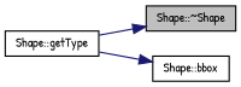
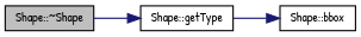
  digraph {
    fontname="Patrick Hand"
    rankdir=LR
    node [color=black fillcolor=white fontname="Patrick Hand" fontsize=10 shape=record style=filled]
    edge [color=midnightblue fontname="Patrick Hand" fontsize=10 labelfontname=Helvetica labelfontsize=10 style=solid]
    n1 [fillcolor=grey75 fontcolor=black height=0.2 label="Shape::~Shape" width=0.4]
    n2 [height=0.2 label="Shape::getType" width=0.4]
    n3 [height=0.2 label="Shape::bbox" width=0.4]
-   n2 -> n1
+   n1 -> n2
    n2 -> n3
  }
